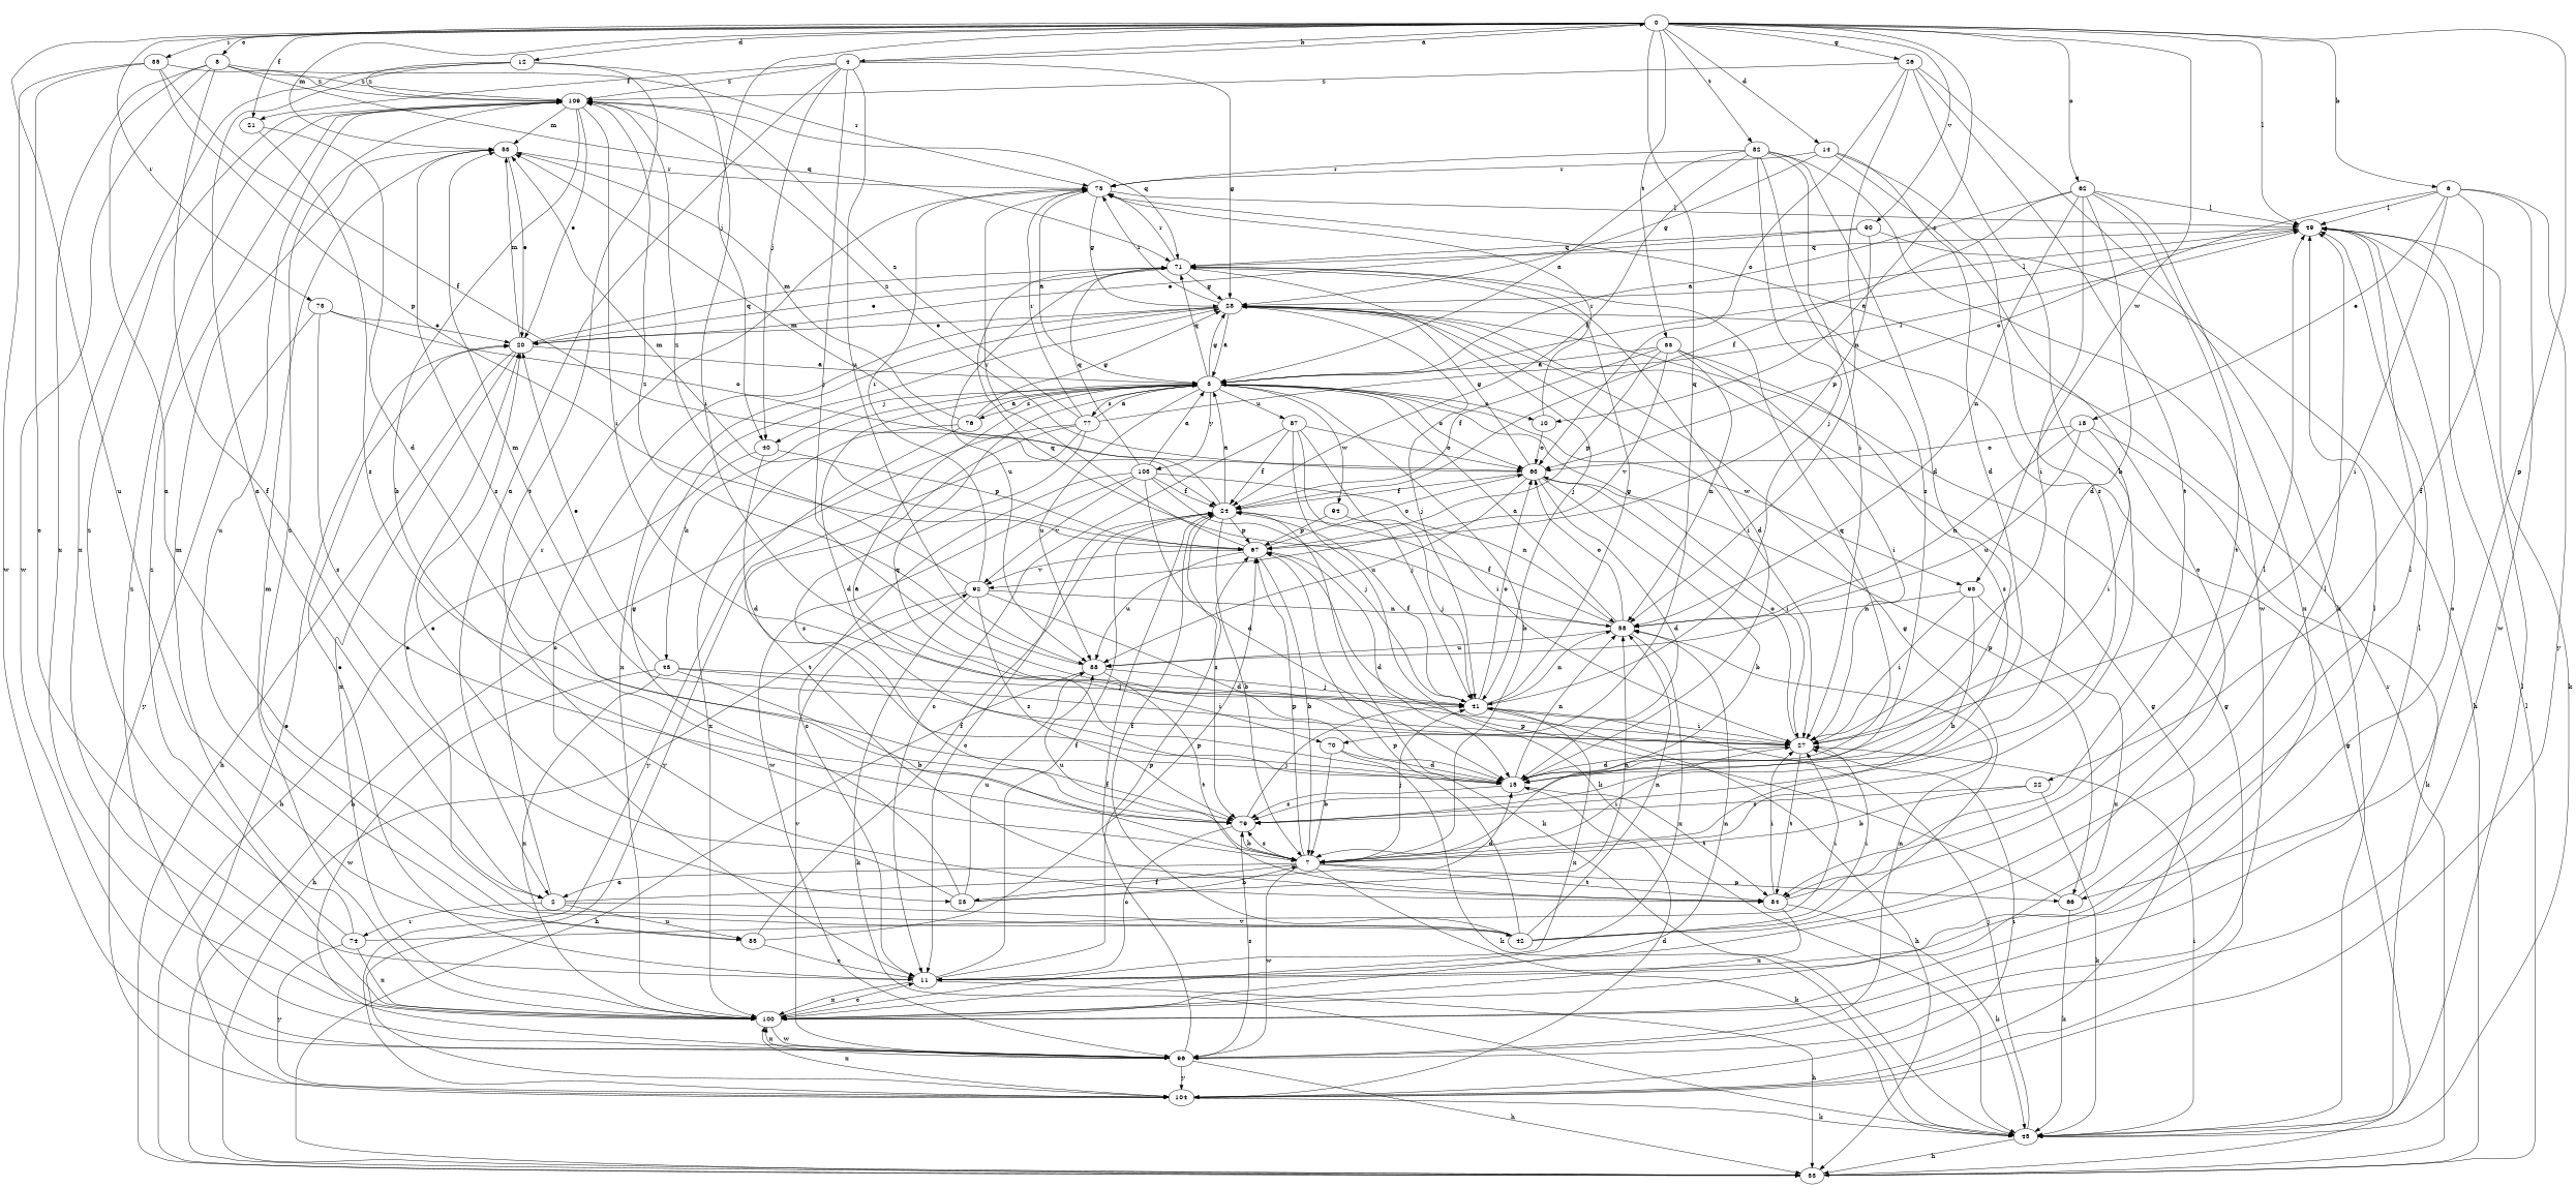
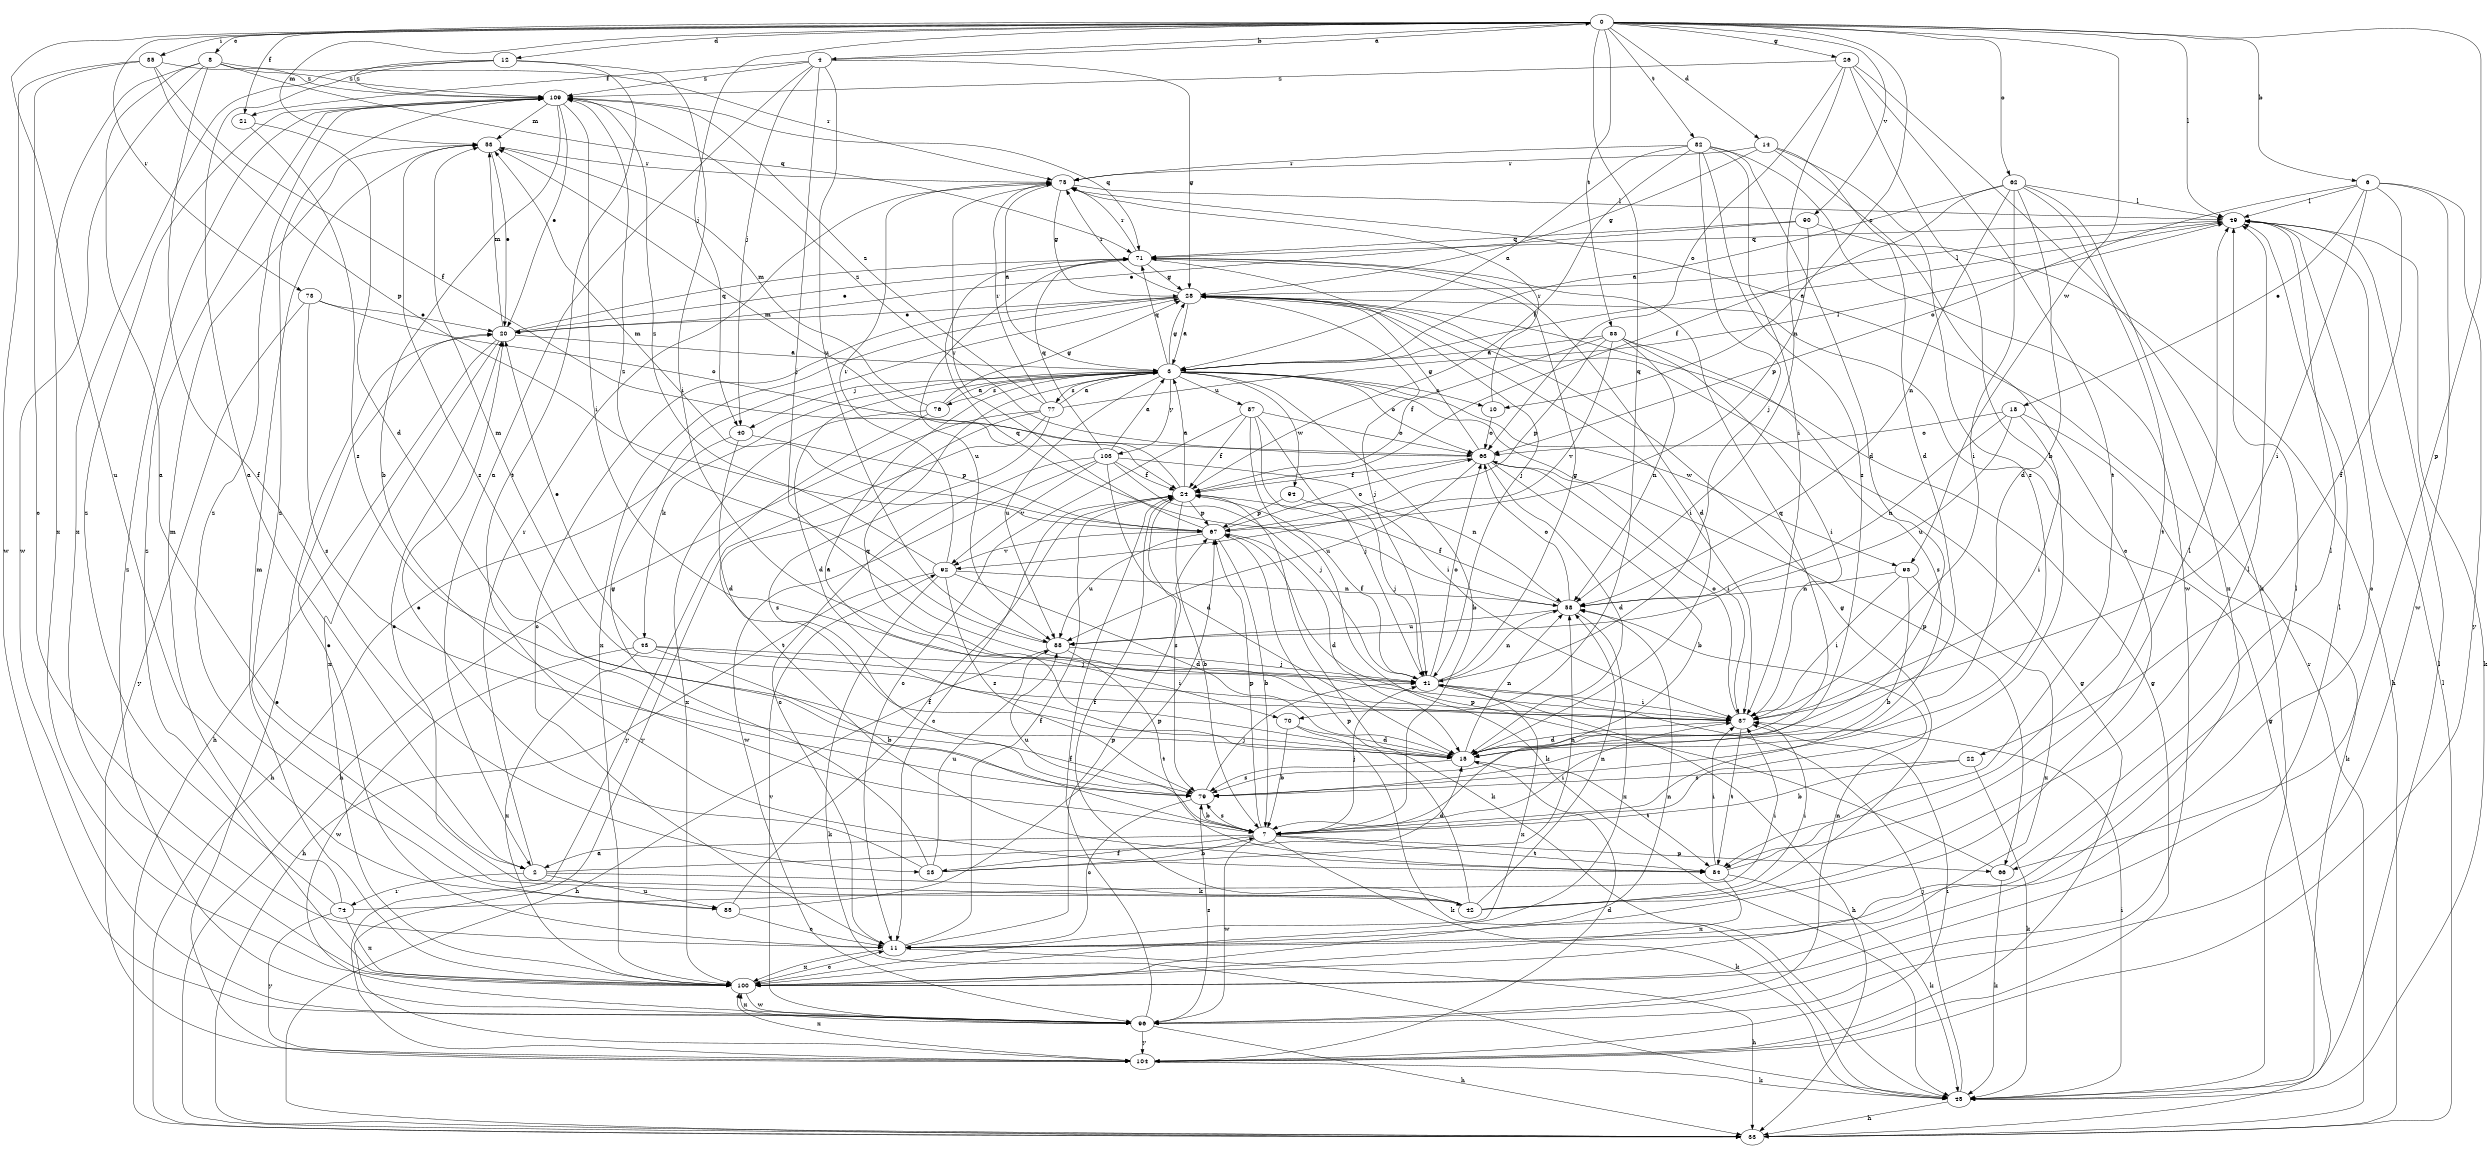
  strict digraph {
    0
    4
    6
    8
    10
    12
    14
    21
    26
    35
    40
    49
    53
    62
    66
    70
    73
    82
    83
    85
    90
    93
    2
    28
    88
    41
    109
    63
    18
    22
-   37 [label=27]
+   37
    96
    104
    75
    71
    23
    100
    84
    15
    79
    11
    7
    45
    58
    67
    24
    33
    3
    20
    92
    42
    74
    43
    76
    77
    87
    94
    103
    0 -> 4 [label=b]
    0 -> 6 [label=b]
    0 -> 8 [label=c]
    0 -> 10 [label=c]
    0 -> 12 [label=d]
    0 -> 14 [label=d]
    0 -> 21 [label=f]
    0 -> 26 [label=g]
    0 -> 35 [label=i]
    0 -> 40 [label=j]
    0 -> 49 [label=l]
    0 -> 53 [label=m]
    0 -> 62 [label=o]
    0 -> 66 [label=p]
    0 -> 70 [label=q]
    0 -> 73 [label=r]
    0 -> 82 [label=t]
    0 -> 83 [label=t]
    0 -> 85 [label=u]
    0 -> 90 [label=v]
    0 -> 93 [label=w]
    4 -> 0 [label=a]
    4 -> 21 [label=f]
    4 -> 40 [label=j]
    4 -> 2 [label=a]
    4 -> 28 [label=g]
    4 -> 88 [label=u]
    4 -> 41 [label=j]
    4 -> 109 [label=z]
    6 -> 49 [label=l]
    6 -> 63 [label=o]
    6 -> 18 [label=e]
    6 -> 22 [label=f]
    6 -> 37 [label=i]
    6 -> 96 [label=w]
    6 -> 104 [label=y]
    8 -> 2 [label=a]
    8 -> 109 [label=z]
    8 -> 96 [label=w]
    8 -> 75 [label=r]
    8 -> 71 [label=q]
    8 -> 23 [label=f]
    8 -> 100 [label=x]
    10 -> 63 [label=o]
    10 -> 75 [label=r]
    12 -> 2 [label=a]
    12 -> 109 [label=z]
    12 -> 37 [label=i]
    12 -> 100 [label=x]
    12 -> 84 [label=t]
    14 -> 28 [label=g]
    14 -> 75 [label=r]
    14 -> 15 [label=d]
    14 -> 79 [label=s]
    14 -> 11 [label=c]
    21 -> 15 [label=d]
    21 -> 79 [label=s]
    26 -> 109 [label=z]
    26 -> 63 [label=o]
    26 -> 84 [label=t]
    26 -> 7 [label=b]
    26 -> 45 [label=k]
    26 -> 58 [label=n]
    35 -> 109 [label=z]
    35 -> 96 [label=w]
    35 -> 11 [label=c]
    35 -> 67 [label=p]
    35 -> 24 [label=f]
    40 -> 15 [label=d]
    40 -> 67 [label=p]
    40 -> 33 [label=h]
    49 -> 71 [label=q]
    49 -> 11 [label=c]
    49 -> 45 [label=k]
    49 -> 3 [label=a]
    53 -> 75 [label=r]
    53 -> 79 [label=s]
    53 -> 20 [label=e]
    62 -> 49 [label=l]
    62 -> 37 [label=i]
    62 -> 100 [label=x]
    62 -> 84 [label=t]
    62 -> 15 [label=d]
    62 -> 58 [label=n]
    62 -> 24 [label=f]
    62 -> 3 [label=a]
    66 -> 49 [label=l]
    66 -> 45 [label=k]
    66 -> 67 [label=p]
    70 -> 15 [label=d]
    70 -> 7 [label=b]
    70 -> 45 [label=k]
    73 -> 63 [label=o]
    73 -> 104 [label=y]
    73 -> 79 [label=s]
    73 -> 20 [label=e]
    82 -> 41 [label=j]
    82 -> 37 [label=i]
    82 -> 96 [label=w]
    82 -> 75 [label=r]
    82 -> 15 [label=d]
    82 -> 79 [label=s]
    82 -> 24 [label=f]
    82 -> 3 [label=a]
    83 -> 37 [label=i]
    83 -> 79 [label=s]
    83 -> 58 [label=n]
    83 -> 67 [label=p]
    83 -> 24 [label=f]
    83 -> 3 [label=a]
    83 -> 92 [label=v]
-   85 -> 109 [label=u]
+   85 -> 109 [label=z]
    85 -> 11 [label=c]
    85 -> 67 [label=p]
    85 -> 24 [label=f]
    90 -> 71 [label=q]
    90 -> 67 [label=p]
    90 -> 33 [label=h]
    90 -> 20 [label=e]
    93 -> 37 [label=i]
    93 -> 100 [label=x]
    93 -> 7 [label=b]
    93 -> 58 [label=n]
    2 -> 85 [label=u]
    2 -> 75 [label=r]
    2 -> 15 [label=d]
-   2 -> 42 [label=v]
+   2 -> 42 [label=k]
    2 -> 74 [label=r]
    28 -> 49 [label=l]
    28 -> 41 [label=j]
    28 -> 37 [label=i]
    28 -> 104 [label=g]
    28 -> 75 [label=r]
    28 -> 100 [label=x]
    28 -> 11 [label=c]
    28 -> 3 [label=a]
    28 -> 20 [label=e]
    88 -> 41 [label=j]
    88 -> 109 [label=z]
    88 -> 84 [label=t]
    88 -> 33 [label=h]
    41 -> 63 [label=o]
    41 -> 37 [label=i]
    41 -> 71 [label=g]
    41 -> 100 [label=x]
    41 -> 58 [label=n]
    41 -> 24 [label=f]
    41 -> 33 [label=h]
    109 -> 53 [label=m]
    109 -> 37 [label=i]
    109 -> 71 [label=q]
    109 -> 7 [label=b]
    109 -> 20 [label=e]
    63 -> 28 [label=g]
    63 -> 88 [label=u]
    63 -> 109 [label=z]
    63 -> 37 [label=i]
    63 -> 15 [label=d]
    63 -> 7 [label=b]
    63 -> 24 [label=f]
    18 -> 88 [label=u]
    18 -> 63 [label=o]
    18 -> 37 [label=i]
    18 -> 45 [label=k]
    18 -> 58 [label=n]
    22 -> 79 [label=s]
    22 -> 7 [label=b]
    22 -> 45 [label=k]
    37 -> 53 [label=m]
    37 -> 63 [label=o]
    37 -> 84 [label=t]
    37 -> 15 [label=d]
    96 -> 109 [label=z]
    96 -> 104 [label=y]
    96 -> 100 [label=x]
    96 -> 79 [label=s]
    96 -> 58 [label=n]
    96 -> 24 [label=f]
    96 -> 33 [label=h]
    96 -> 92 [label=v]
    104 -> 28 [label=g]
    104 -> 37 [label=i]
    104 -> 100 [label=x]
    104 -> 15 [label=d]
    104 -> 45 [label=k]
    104 -> 20 [label=e]
    75 -> 49 [label=l]
    75 -> 28 [label=g]
    75 -> 3 [label=a]
    71 -> 28 [label=g]
    71 -> 88 [label=u]
    71 -> 41 [label=j]
    71 -> 75 [label=r]
    71 -> 15 [label=d]
    71 -> 20 [label=e]
    23 -> 28 [label=g]
    23 -> 88 [label=u]
    23 -> 7 [label=b]
    23 -> 58 [label=n]
    23 -> 20 [label=e]
    100 -> 49 [label=l]
    100 -> 53 [label=m]
    100 -> 109 [label=z]
    100 -> 96 [label=w]
    100 -> 11 [label=c]
    100 -> 58 [label=n]
    84 -> 49 [label=l]
    84 -> 37 [label=i]
    84 -> 100 [label=x]
    84 -> 45 [label=k]
    15 -> 71 [label=q]
    15 -> 84 [label=t]
    15 -> 79 [label=s]
    15 -> 58 [label=n]
    15 -> 3 [label=a]
    79 -> 41 [label=j]
    79 -> 11 [label=c]
    79 -> 7 [label=b]
    11 -> 49 [label=l]
    11 -> 100 [label=x]
    11 -> 67 [label=p]
    11 -> 24 [label=f]
    11 -> 33 [label=h]
    11 -> 20 [label=e]
    7 -> 66 [label=p]
    7 -> 2 [label=a]
    7 -> 88 [label=u]
    7 -> 41 [label=j]
    7 -> 37 [label=i]
    7 -> 96 [label=w]
    7 -> 23 [label=f]
    7 -> 84 [label=t]
    7 -> 79 [label=s]
    7 -> 45 [label=k]
    7 -> 67 [label=p]
    45 -> 49 [label=l]
    45 -> 41 [label=j]
    45 -> 37 [label=i]
    45 -> 33 [label=h]
    58 -> 88 [label=u]
    58 -> 63 [label=o]
    58 -> 71 [label=q]
    58 -> 100 [label=x]
    58 -> 24 [label=f]
-   58 -> 3 [label=a]
    67 -> 53 [label=m]
    67 -> 88 [label=u]
    67 -> 63 [label=o]
    67 -> 75 [label=r]
    67 -> 15 [label=d]
    67 -> 7 [label=b]
    67 -> 92 [label=v]
    24 -> 53 [label=m]
    24 -> 79 [label=s]
    24 -> 11 [label=c]
    24 -> 7 [label=b]
    24 -> 45 [label=k]
    24 -> 67 [label=p]
    24 -> 3 [label=a]
    33 -> 49 [label=l]
    33 -> 28 [label=g]
    33 -> 75 [label=r]
    3 -> 10 [label=c]
    3 -> 40 [label=j]
    3 -> 66 [label=p]
    3 -> 70 [label=q]
    3 -> 93 [label=w]
    3 -> 28 [label=g]
    3 -> 88 [label=u]
    3 -> 63 [label=o]
    3 -> 71 [label=q]
    3 -> 15 [label=d]
    3 -> 7 [label=b]
    3 -> 43 [label=k]
    3 -> 76 [label=s]
    3 -> 77 [label=s]
    3 -> 87 [label=u]
    3 -> 94 [label=w]
    3 -> 103 [label=y]
    20 -> 53 [label=m]
    20 -> 71 [label=q]
    20 -> 100 [label=x]
    20 -> 33 [label=h]
    20 -> 3 [label=a]
    92 -> 109 [label=z]
    92 -> 75 [label=r]
    92 -> 15 [label=d]
    92 -> 79 [label=s]
    92 -> 45 [label=k]
    92 -> 58 [label=n]
    92 -> 33 [label=h]
    42 -> 49 [label=l]
    42 -> 28 [label=g]
    42 -> 109 [label=z]
    42 -> 37 [label=i]
    42 -> 58 [label=n]
    42 -> 67 [label=p]
    42 -> 24 [label=f]
    42 -> 20 [label=e]
    74 -> 53 [label=m]
    74 -> 109 [label=z]
    74 -> 37 [label=i]
    74 -> 104 [label=y]
    74 -> 100 [label=x]
    43 -> 41 [label=j]
    43 -> 37 [label=i]
    43 -> 96 [label=w]
    43 -> 100 [label=x]
    43 -> 7 [label=b]
    43 -> 20 [label=e]
    76 -> 53 [label=m]
    76 -> 28 [label=g]
    76 -> 104 [label=y]
    76 -> 100 [label=x]
    76 -> 3 [label=a]
    77 -> 49 [label=l]
    77 -> 109 [label=z]
    77 -> 104 [label=y]
    77 -> 75 [label=r]
    77 -> 84 [label=t]
    77 -> 79 [label=s]
    77 -> 33 [label=h]
    77 -> 3 [label=a]
    87 -> 41 [label=j]
    87 -> 63 [label=o]
    87 -> 37 [label=i]
    87 -> 11 [label=c]
    87 -> 45 [label=k]
    87 -> 24 [label=f]
    94 -> 41 [label=j]
    94 -> 67 [label=p]
    103 -> 41 [label=j]
    103 -> 96 [label=w]
    103 -> 71 [label=q]
    103 -> 15 [label=d]
    103 -> 11 [label=c]
    103 -> 58 [label=n]
    103 -> 24 [label=f]
    103 -> 3 [label=a]
    103 -> 92 [label=v]
  }
